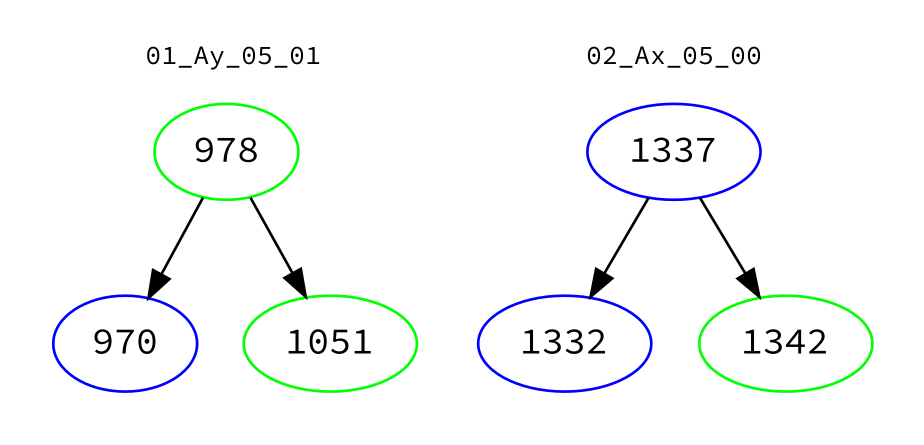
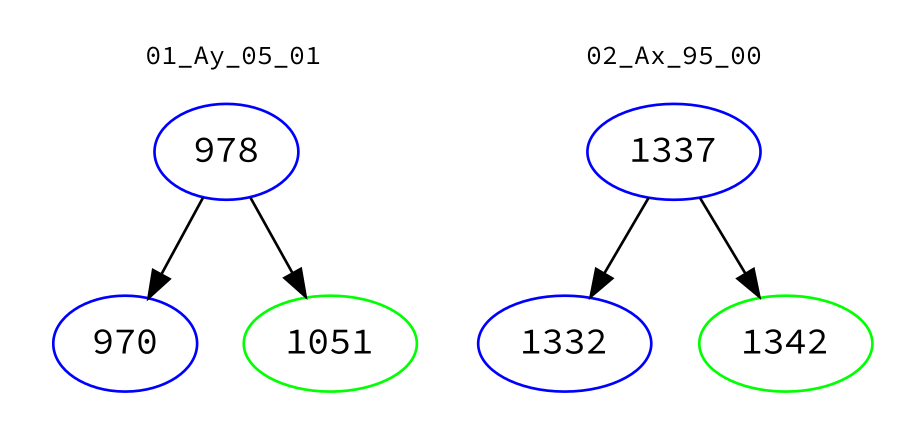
  digraph {
    fontname="Source Code Pro"
    node [color=blue fontname="Source Code Pro"]
    edge [color=black fontname="Source Code Pro"]
-   n1 [color=green label=978]
+   n1 [label=978]
    n2 [label=970]
    n3 [color=green label=1051]
    n4 [label=1337]
    n5 [label=1332]
    n6 [color=green label=1342]
    subgraph cluster_1 {
      color=white
      fontsize=10
      label="01_Ay_05_01"
      n1
      n2
      n3
    }
    subgraph cluster_2 {
      color=white
      fontsize=10
-     label="02_Ax_05_00"
+     label="02_Ax_95_00"
      n4
      n5
      n6
    }
    n1 -> n2
    n1 -> n3
    n4 -> n5
    n4 -> n6
  }
